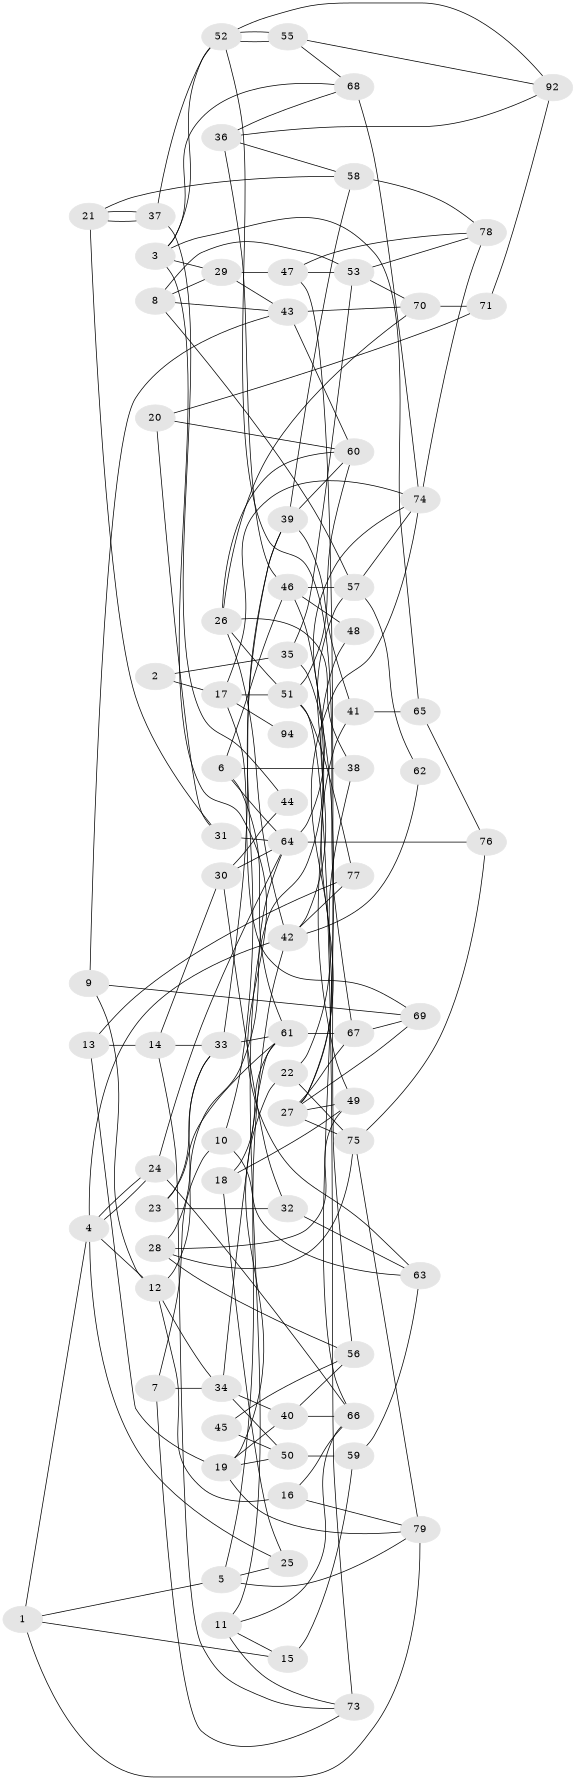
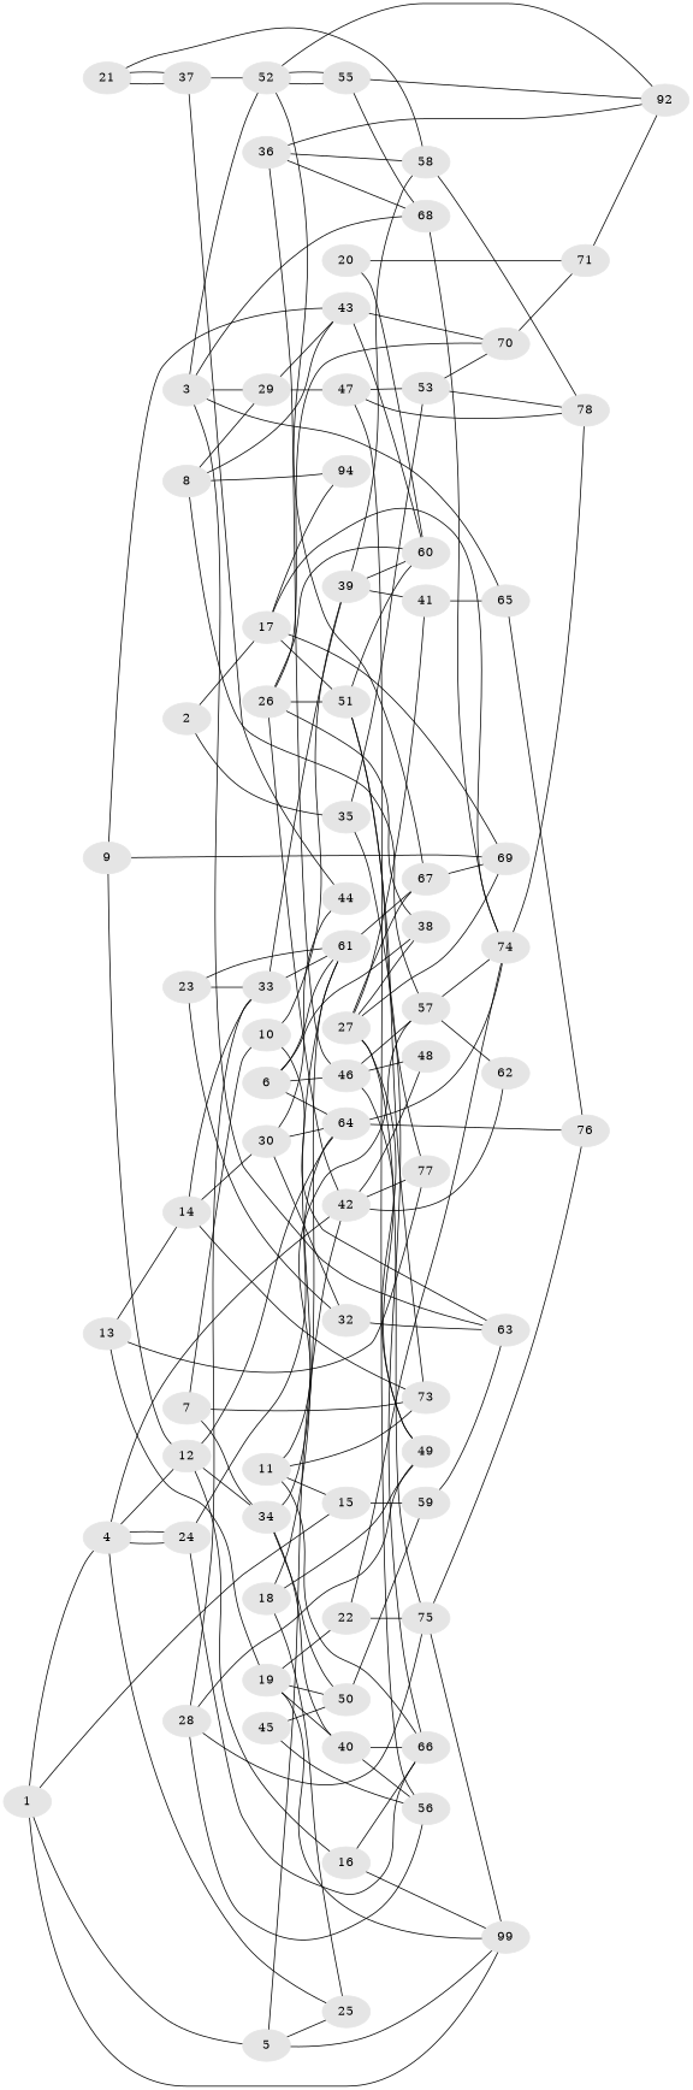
  graph {
    rankdir=LR
    node [color=gray90 style=filled]
    1
    4
    5
    15
-   79
+   79 [label=99]
    12
    24
    25
    42
    59
    2
    17
    35
    n14 [label=94]
    69
    74
    51
    66
    53
    3
    29
    52
    63
    65
    68
    43
    47
    67
    n29 [label=92]
    55
    76
    64
    34
    16
    77
    48
    62
    6
    38
    46
    61
    57
    49
    7
    10
    73
    39
    40
    50
    8
    60
    70
    9
    58
    41
    11
    13
    14
    19
    30
    33
    22
    32
    44
    78
    18
    75
    56
    20
-   31
    71
    21
    37
    23
    26
    27
    28
    36
    45
    1 -- 4
    1 -- 5
    1 -- 15
    1 -- 79
    4 -- 12
    4 -- 24
    4 -- 24
    4 -- 25
    4 -- 42
    5 -- 79
    5 -- 25
    5 -- 42
    15 -- 59
    12 -- 64
    12 -- 34
    12 -- 16
    24 -- 66
    24 -- 64
    42 -- 77
    42 -- 48
    42 -- 62
    59 -- 63
    2 -- 17
    2 -- 35
    17 -- n14
    17 -- 69
    17 -- 74
    17 -- 51
    35 -- 66
    35 -- 53
    74 -- 78
    51 -- 77
    51 -- 73
    51 -- 60
    53 -- 70
    53 -- 78
    3 -- 29
    3 -- 52
    3 -- 63
    3 -- 65
    3 -- 68
    29 -- 43
    29 -- 47
    52 -- 67
    52 -- n29
    52 -- 55
    52 -- 55
    65 -- 76
    68 -- 74
    43 -- 60
    43 -- 70
    47 -- 53
    47 -- 78
    47 -- 56
    67 -- 69
    55 -- 68
    55 -- n29
    64 -- 74
    64 -- 76
    34 -- 61
    34 -- 40
    34 -- 50
    16 -- 79
    16 -- 66
    6 -- 64
    6 -- 38
    6 -- 46
    6 -- 61
    46 -- 48
    46 -- 57
    46 -- 49
    61 -- 67
    57 -- 74
    57 -- 62
    7 -- 34
    7 -- 10
    7 -- 73
    10 -- 63
    10 -- 39
    39 -- 60
    39 -- 58
    39 -- 41
    40 -- 66
    40 -- 56
    50 -- 59
-   8 -- 53
+   8 -- n14
    8 -- 29
    8 -- 43
    8 -- 57
    70 -- 71
    9 -- 12
    9 -- 69
    9 -- 43
    58 -- 78
    41 -- 65
    11 -- 15
    11 -- 66
    11 -- 57
    11 -- 73
    13 -- 77
    13 -- 14
    13 -- 19
    14 -- 73
    14 -- 30
    14 -- 33
    19 -- 79
    19 -- 40
    19 -- 50
    19 -- 22
    30 -- 64
    30 -- 32
    30 -- 44
    33 -- 61
    33 -- 39
    22 -- 74
    22 -- 75
    32 -- 63
    18 -- 25
    18 -- 61
    18 -- 49
    75 -- 79
    75 -- 76
    20 -- 60
-   20 -- 31
    20 -- 71
-   31 -- 64
    71 -- n29
    21 -- 58
-   21 -- 31
    21 -- 37
    21 -- 37
    37 -- 52
    37 -- 44
    23 -- 61
    23 -- 33
    23 -- 32
    26 -- 42
    26 -- 51
    26 -- 38
    26 -- 60
    26 -- 70
    27 -- 69
    27 -- 67
    27 -- 38
    27 -- 49
    27 -- 41
    27 -- 75
    28 -- 49
    28 -- 33
    28 -- 75
    28 -- 56
    36 -- 68
    36 -- n29
    36 -- 46
    36 -- 58
    45 -- 50
    45 -- 56
  }
